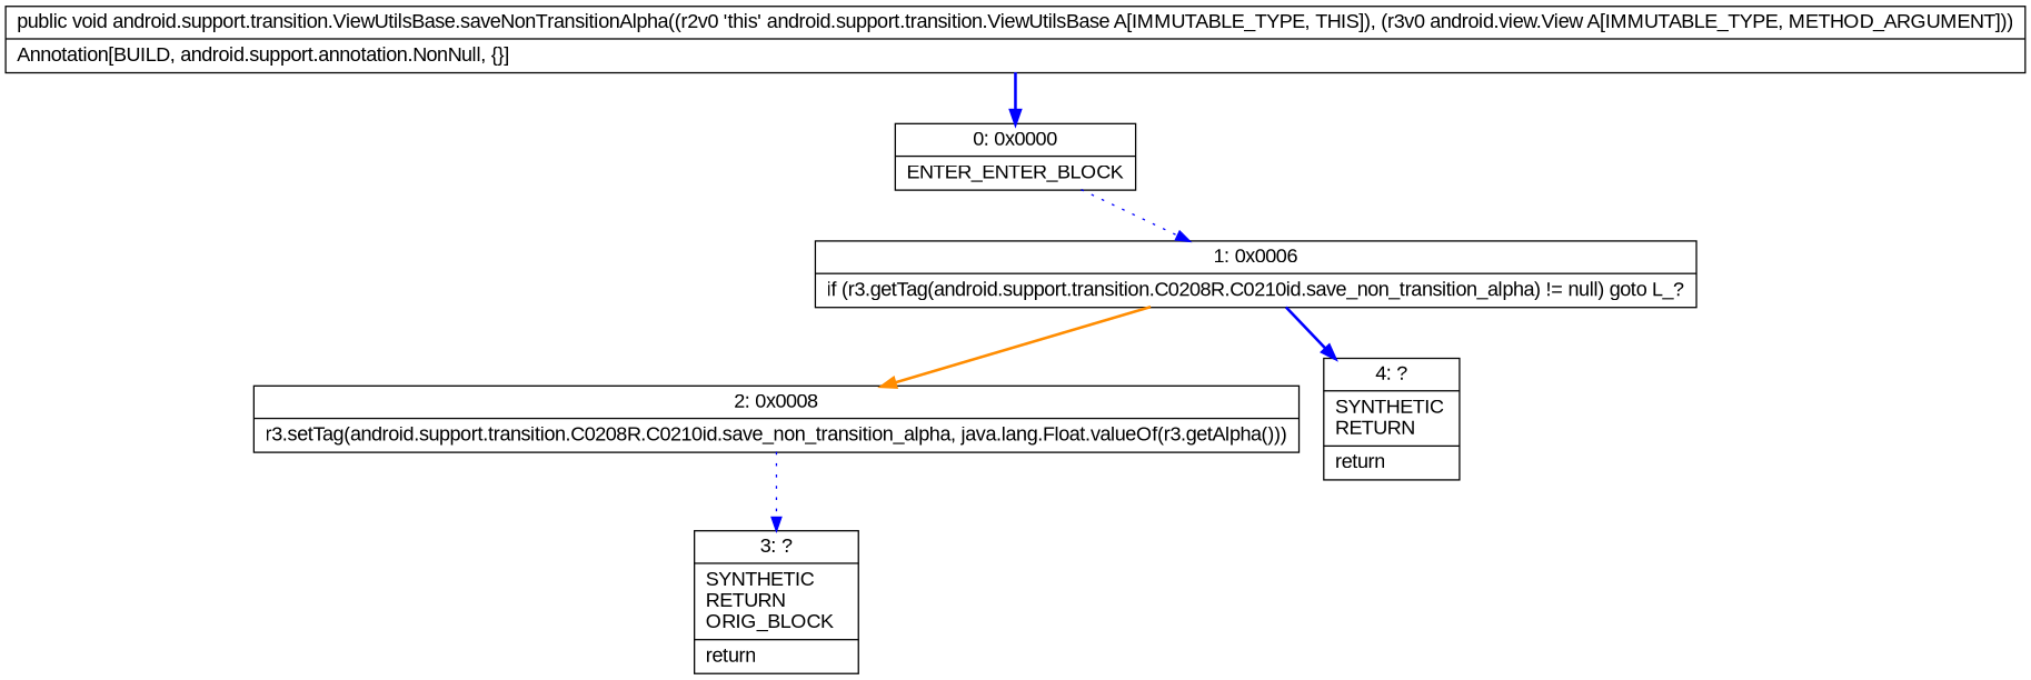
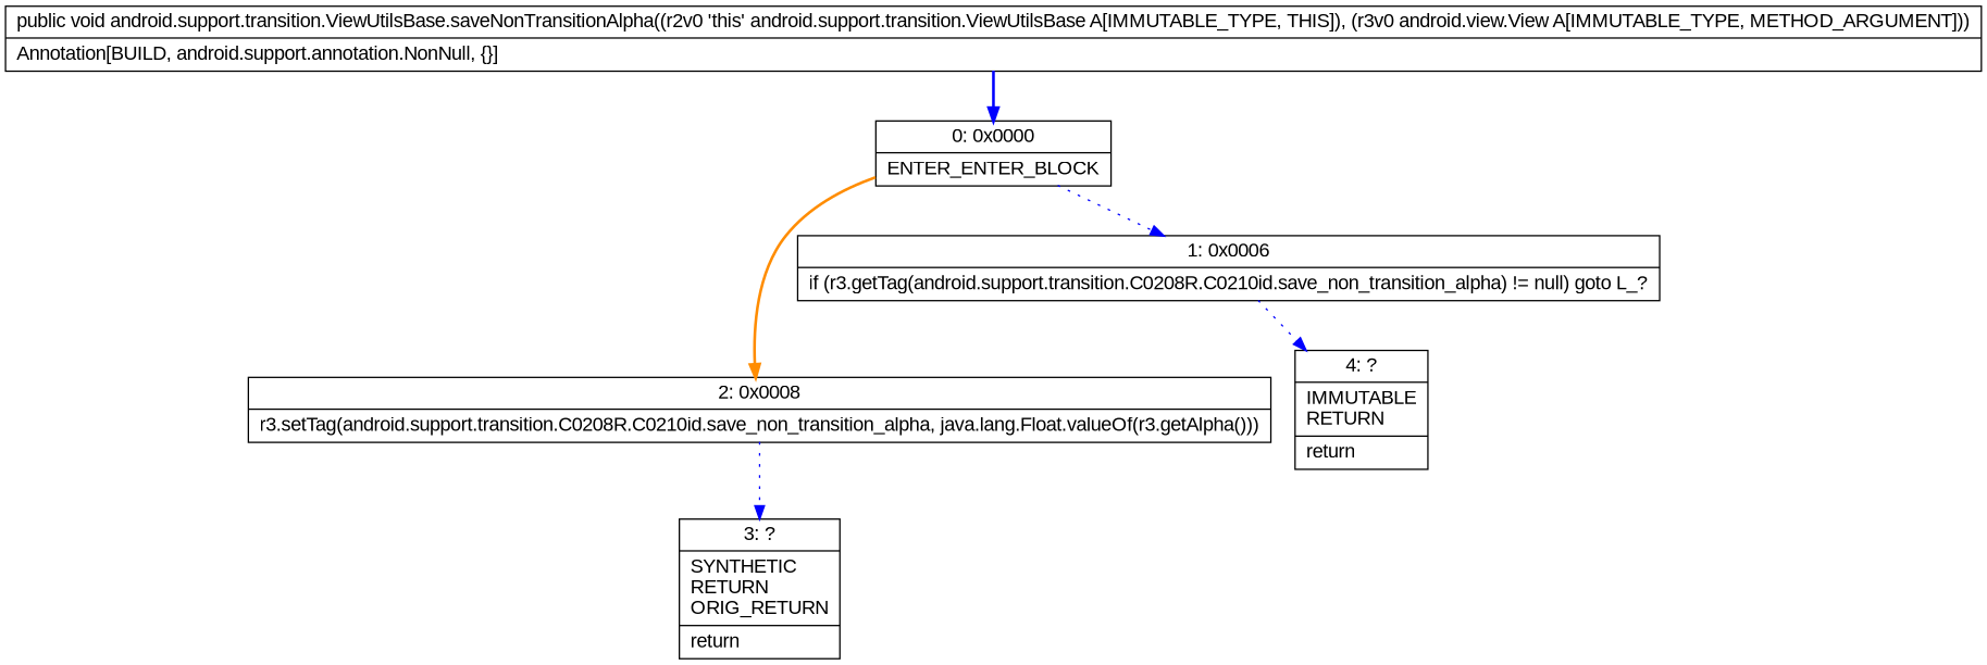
  digraph {
    fontname="Liberation Sans"
    node [fontname="Liberation Sans" shape=record]
    edge [color=blue fontname="Liberation Sans" style=dotted]
    n1 [label="{0\:\ 0x0000|ENTER_ENTER_BLOCK\l}"]
    n2 [label="{1\:\ 0x0006|if (r3.getTag(android.support.transition.C0208R.C0210id.save_non_transition_alpha) != null) goto L_?\l}"]
    n3 [label="{2\:\ 0x0008|r3.setTag(android.support.transition.C0208R.C0210id.save_non_transition_alpha, java.lang.Float.valueOf(r3.getAlpha()))\l}"]
-   n4 [label="{4\:\ ?|SYNTHETIC\lRETURN\l|return\l}"]
-   n5 [label="{3\:\ ?|SYNTHETIC\lRETURN\lORIG_BLOCK\l|return\l}"]
+   n4 [label="{4\:\ ?|IMMUTABLE\lRETURN\l|return\l}"]
+   n5 [label="{3\:\ ?|SYNTHETIC\lRETURN\lORIG_RETURN\l|return\l}"]
    n6 [label="{public void android.support.transition.ViewUtilsBase.saveNonTransitionAlpha((r2v0 'this' android.support.transition.ViewUtilsBase A[IMMUTABLE_TYPE, THIS]), (r3v0 android.view.View A[IMMUTABLE_TYPE, METHOD_ARGUMENT]))  | Annotation[BUILD, android.support.annotation.NonNull, \{\}]\l}"]
    n1 -> n2
-   n2 -> n3 [color=darkorange style=bold]
-   n2 -> n4 [style=bold]
+   n1 -> n3 [color=darkorange style=bold]
+   n2 -> n4
    n3 -> n5
    n6 -> n1 [style=bold]
  }
